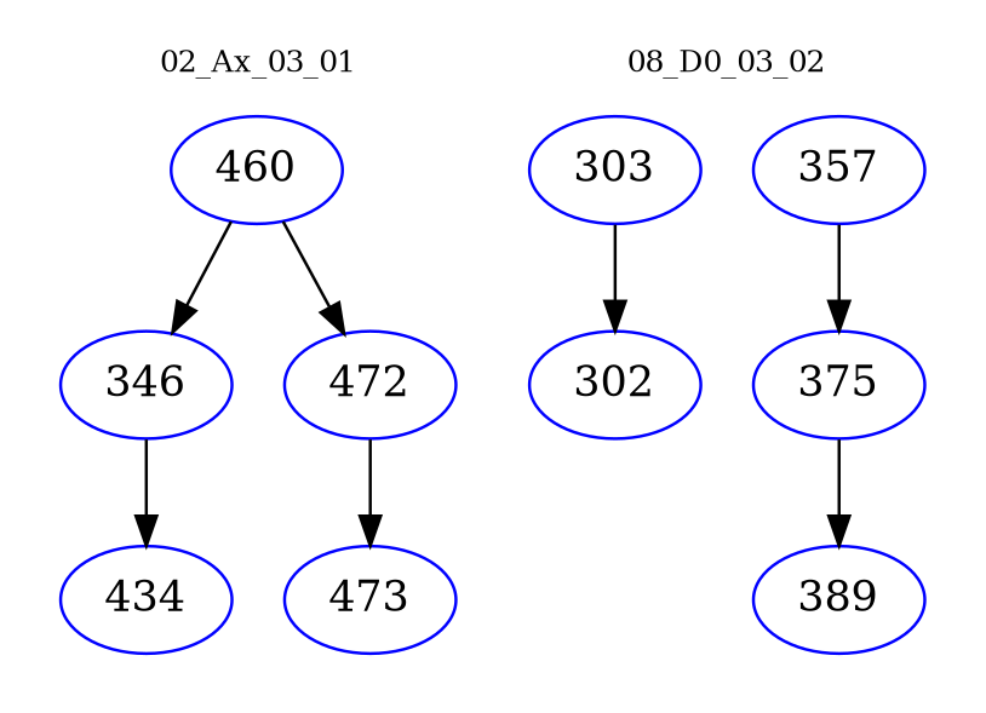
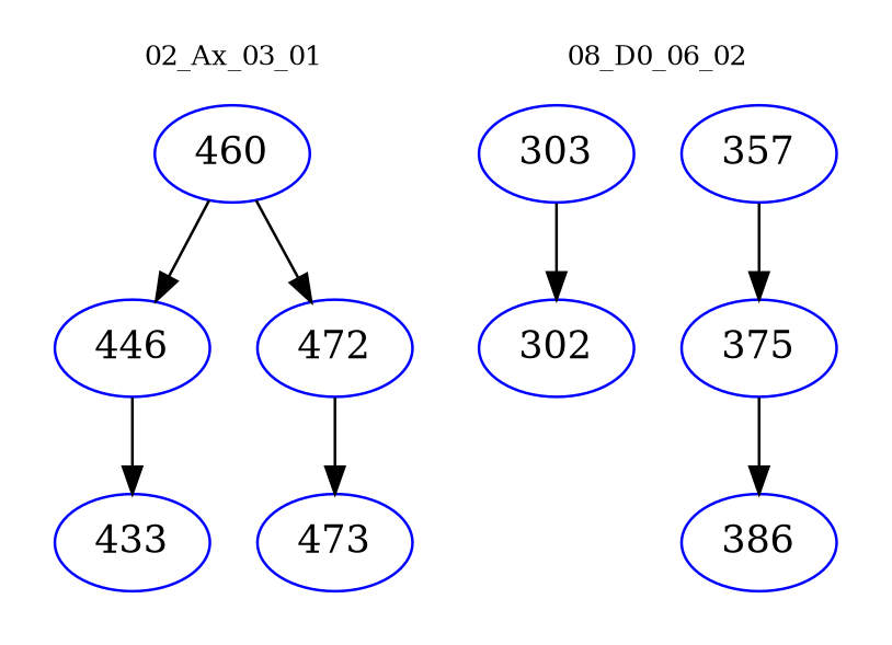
  digraph {
    node [color=blue]
    edge [color=black]
    n1 [label=460]
-   n2 [label=346]
+   n2 [label=446]
    n3 [label=472]
-   n4 [label=434]
+   n4 [label=433]
    n5 [label=473]
    n6 [label=357]
    n7 [label=303]
    n8 [label=375]
    n9 [label=302]
-   n10 [label=389]
+   n10 [label=386]
    subgraph cluster_1 {
      color=white
      fontsize=10
      label="02_Ax_03_01"
      n1
      n2
      n3
      n4
      n5
    }
    subgraph cluster_2 {
      color=white
      fontsize=10
-     label="08_D0_03_02"
+     label="08_D0_06_02"
      n6
      n7
      n8
      n9
      n10
    }
    n1 -> n2
    n1 -> n3
    n2 -> n4
    n3 -> n5
    n6 -> n8
    n7 -> n9
    n8 -> n10
  }
